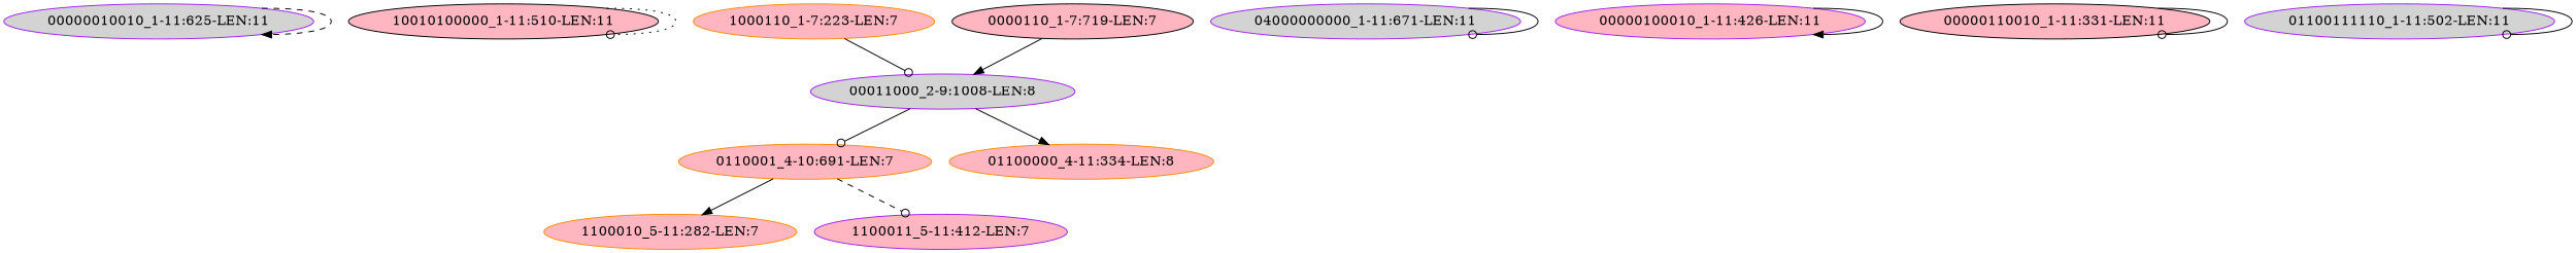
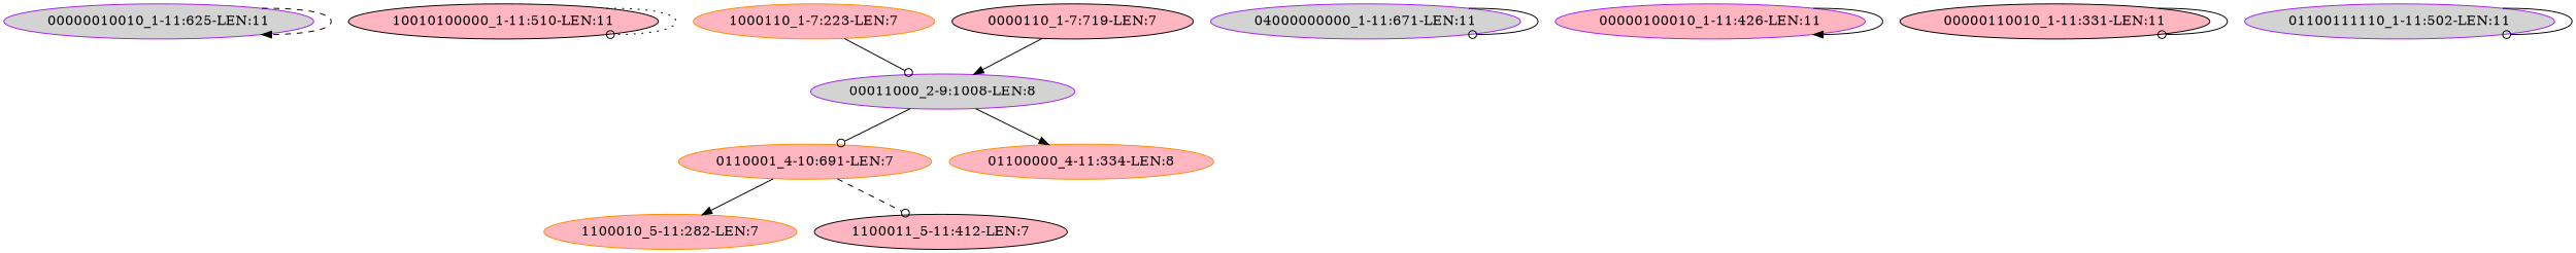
  digraph {
    node [color=purple fillcolor=lightpink style=filled]
    edge [arrowhead=odot style=solid]
    "00000010010_1-11:625-LEN:11" [fillcolor=lightgrey]
    "10010100000_1-11:510-LEN:11" [color=black]
    "1000110_1-7:223-LEN:7" [color=darkorange]
    "00011000_2-9:1008-LEN:8" [fillcolor=lightgrey]
    "0110001_4-10:691-LEN:7" [color=darkorange]
    "01100000_4-11:334-LEN:8" [color=darkorange]
    "1100010_5-11:282-LEN:7" [color=darkorange]
-   "1100011_5-11:412-LEN:7"
+   "1100011_5-11:412-LEN:7" [color=black]
    n9 [fillcolor=lightgrey label="04000000000_1-11:671-LEN:11"]
    "00000100010_1-11:426-LEN:11"
    "00000110010_1-11:331-LEN:11" [color=black]
    "0000110_1-7:719-LEN:7" [color=black]
    "01100111110_1-11:502-LEN:11" [fillcolor=lightgrey]
    "00000010010_1-11:625-LEN:11" -> "00000010010_1-11:625-LEN:11" [arrowhead=normal style=dashed]
    "10010100000_1-11:510-LEN:11" -> "10010100000_1-11:510-LEN:11" [style=dotted]
    "1000110_1-7:223-LEN:7" -> "00011000_2-9:1008-LEN:8"
    "00011000_2-9:1008-LEN:8" -> "0110001_4-10:691-LEN:7"
    "00011000_2-9:1008-LEN:8" -> "01100000_4-11:334-LEN:8" [arrowhead=normal]
    "0110001_4-10:691-LEN:7" -> "1100010_5-11:282-LEN:7" [arrowhead=normal]
    "0110001_4-10:691-LEN:7" -> "1100011_5-11:412-LEN:7" [style=dashed]
    n9 -> n9
    "00000100010_1-11:426-LEN:11" -> "00000100010_1-11:426-LEN:11" [arrowhead=normal]
    "00000110010_1-11:331-LEN:11" -> "00000110010_1-11:331-LEN:11"
    "0000110_1-7:719-LEN:7" -> "00011000_2-9:1008-LEN:8" [arrowhead=normal]
    "01100111110_1-11:502-LEN:11" -> "01100111110_1-11:502-LEN:11"
  }
